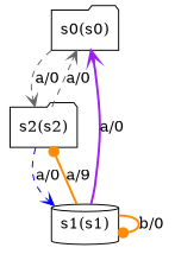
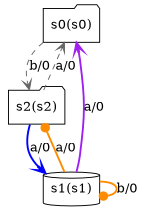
  digraph {
    node [shape=folder]
    edge [arrowhead=vee color=gray40 style=bold]
    n1 [label="s0(s0)"]
    n2 [label="s2(s2)"]
    n3 [label="s1(s1)" shape=cylinder]
-   n1 -> n2 [label="a/0" style=dashed]
+   n1 -> n2 [label="b/0" style=dashed]
    n2 -> n1 [label="a/0" style=dashed]
-   n2 -> n3 [color=blue label="a/0" style=dashed]
+   n2 -> n3 [color=blue label="a/0"]
    n3 -> n1 [color=purple label="a/0"]
-   n3 -> n2 [arrowhead=dot color=darkorange label="a/9"]
+   n3 -> n2 [arrowhead=dot color=darkorange label="a/0"]
    n3 -> n3 [arrowhead=dot color=darkorange label="b/0"]
  }
